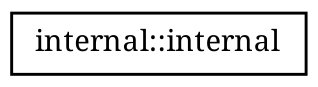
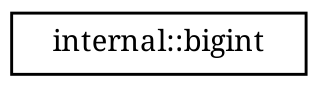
  digraph {
    rankdir=TB
    fontname="Noto Serif"
-   n1 [color=black fillcolor=white fontname="Noto Serif" fontsize=10 height=0.2 label="internal::internal" shape=record style=filled width=0.4]
+   n1 [color=black fillcolor=white fontname="Noto Serif" fontsize=10 height=0.2 label="internal::bigint" shape=record style=filled width=0.4]
  }
